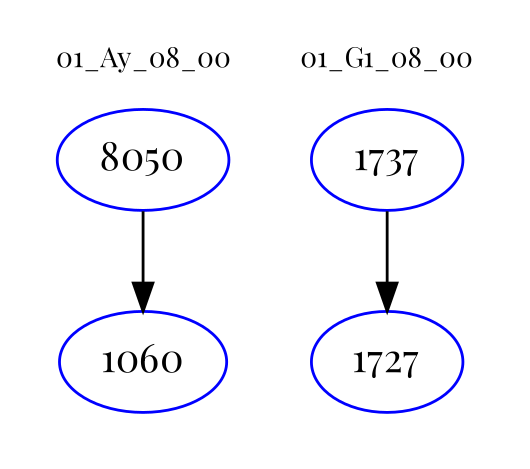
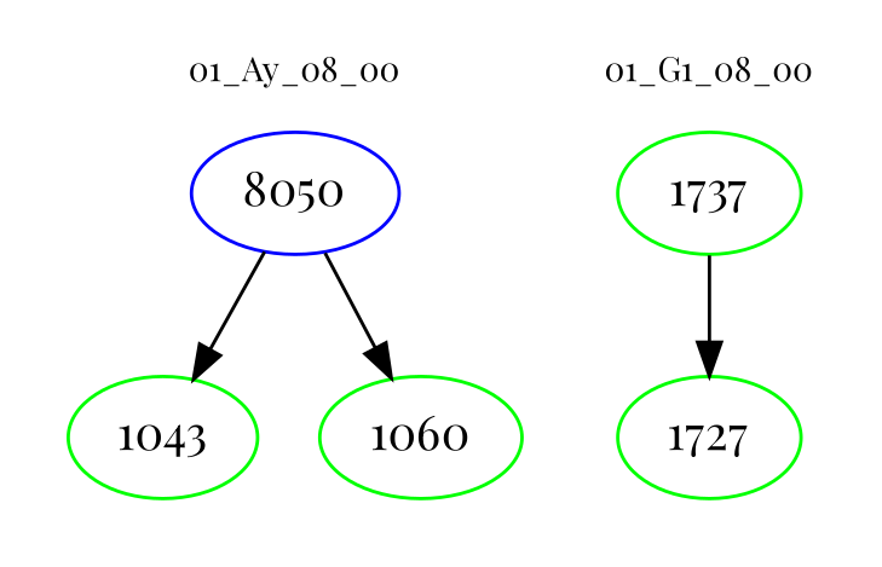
  digraph {
    fontname="Playfair Display"
    node [color=blue fontname="Playfair Display"]
    edge [color=black fontname="Playfair Display"]
    n1 [label=8050]
-   n3 [label=1060]
-   n4 [label=1737]
-   n5 [label=1727]
+   n2 [color=green label=1043]
+   n3 [color=green label=1060]
+   n4 [color=green label=1737]
+   n5 [color=green label=1727]
    subgraph cluster_1 {
      color=white
      fontsize=10
      label="01_Ay_08_00"
      n1
+     n2
      n3
    }
    subgraph cluster_2 {
      color=white
      fontsize=10
      label="01_G1_08_00"
      n4
      n5
    }
+   n1 -> n2
    n1 -> n3
    n4 -> n5
  }
